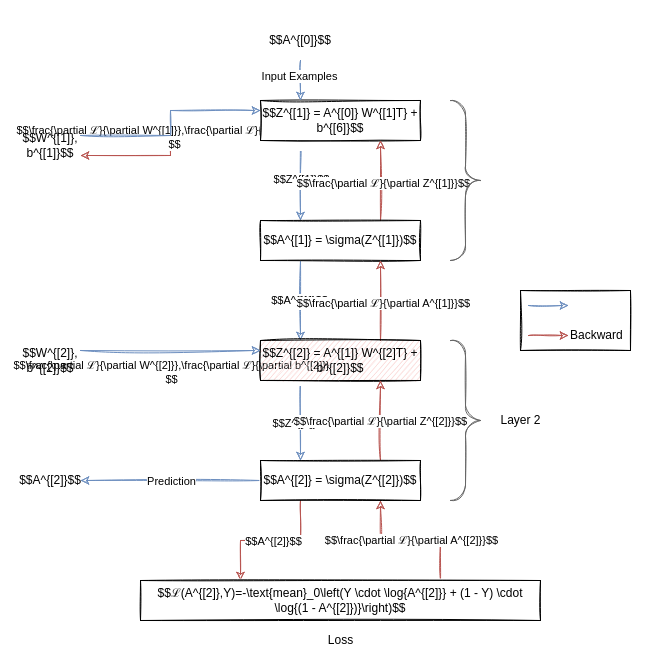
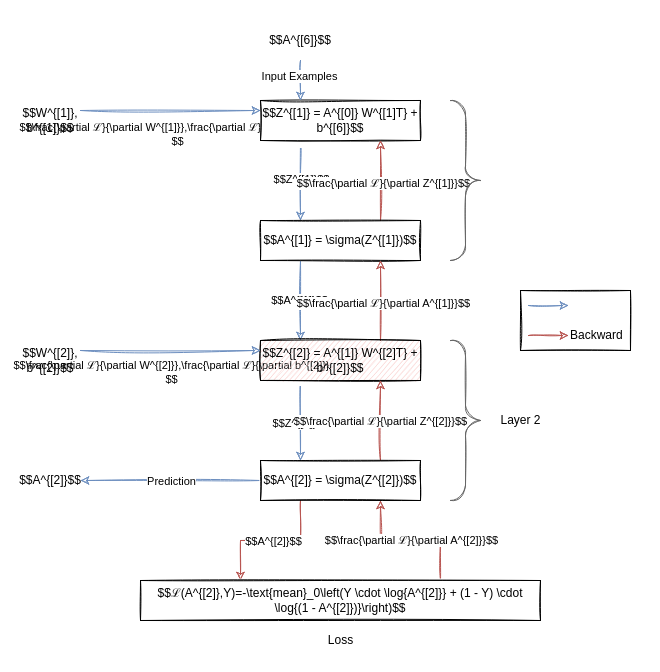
  <mxCell id="0" />
  <mxCell id="1" parent="0" />
  <mxCell id="2" style="edgeStyle=orthogonalEdgeStyle;rounded=0;orthogonalLoop=1;jettySize=auto;html=1;exitX=0.25;exitY=1;exitDx=0;exitDy=0;entryX=0.25;entryY=0;entryDx=0;entryDy=0;sketch=1;fillColor=#dae8fc;strokeColor=#6c8ebf;" parent="1" source="6" target="11" edge="1"><mxGeometry relative="1" as="geometry" /></mxCell>
  <mxCell id="3" value="$$Z^{[1]}$$" style="edgeLabel;html=1;align=center;verticalAlign=middle;resizable=0;points=[];" parent="2" vertex="1" connectable="0"><mxGeometry x="-0.05" relative="1" as="geometry"><mxPoint as="offset" /></mxGeometry></mxCell>
  <mxCell id="4" style="edgeStyle=orthogonalEdgeStyle;rounded=0;sketch=1;orthogonalLoop=1;jettySize=auto;html=1;exitX=0;exitY=0.75;exitDx=0;exitDy=0;entryX=1;entryY=0.75;entryDx=0;entryDy=0;fillColor=#f8cecc;strokeColor=#b85450;" parent="1" source="6" target="30" edge="1"><mxGeometry relative="1" as="geometry" /></mxCell>
  <mxCell id="5" value="$$\frac{\partial ℒ}{\partial W^{[1]}},\frac{\partial ℒ}{\partial b^{[1]}}&lt;br&gt;$$" style="edgeLabel;html=1;align=center;verticalAlign=middle;resizable=0;points=[];" parent="4" vertex="1" connectable="0"><mxGeometry x="-0.067" y="3" relative="1" as="geometry"><mxPoint as="offset" /></mxGeometry></mxCell>
  <mxCell id="6" value="$$Z^{[1]} = A^{[0]} W^{[1]T} + b^{[6]}$$" style="rounded=0;whiteSpace=wrap;html=1;sketch=1;" parent="1" vertex="1"><mxGeometry x="260" y="100" width="160" height="40" as="geometry" /></mxCell>
  <mxCell id="7" style="edgeStyle=orthogonalEdgeStyle;rounded=0;orthogonalLoop=1;jettySize=auto;html=1;exitX=0.25;exitY=1;exitDx=0;exitDy=0;entryX=0.25;entryY=0;entryDx=0;entryDy=0;sketch=1;fillColor=#dae8fc;strokeColor=#6c8ebf;" parent="1" source="11" target="18" edge="1"><mxGeometry relative="1" as="geometry" /></mxCell>
  <mxCell id="8" value="$$A^{[1]}$$" style="edgeLabel;html=1;align=center;verticalAlign=middle;resizable=0;points=[];" parent="7" vertex="1" connectable="0"><mxGeometry x="-0.025" y="-2" relative="1" as="geometry"><mxPoint as="offset" /></mxGeometry></mxCell>
  <mxCell id="9" style="edgeStyle=orthogonalEdgeStyle;rounded=0;sketch=1;orthogonalLoop=1;jettySize=auto;html=1;exitX=0.75;exitY=0;exitDx=0;exitDy=0;entryX=0.75;entryY=1;entryDx=0;entryDy=0;fillColor=#f8cecc;strokeColor=#b85450;" parent="1" source="11" target="6" edge="1"><mxGeometry relative="1" as="geometry" /></mxCell>
  <mxCell id="10" value="$$\frac{\partial ℒ}{\partial Z^{[1]}}$$" style="edgeLabel;html=1;align=center;verticalAlign=middle;resizable=0;points=[];" parent="9" vertex="1" connectable="0"><mxGeometry x="-0.05" y="-2" relative="1" as="geometry"><mxPoint as="offset" /></mxGeometry></mxCell>
  <mxCell id="11" value="$$A^{[1]} = \sigma(Z^{[1]})$$" style="rounded=0;whiteSpace=wrap;html=1;sketch=1;" parent="1" vertex="1"><mxGeometry x="260" y="220" width="160" height="40" as="geometry" /></mxCell>
  <mxCell id="12" style="edgeStyle=orthogonalEdgeStyle;rounded=0;orthogonalLoop=1;jettySize=auto;html=1;exitX=0.25;exitY=1;exitDx=0;exitDy=0;entryX=0.25;entryY=0;entryDx=0;entryDy=0;sketch=1;fillColor=#dae8fc;strokeColor=#6c8ebf;" parent="1" source="18" target="25" edge="1"><mxGeometry relative="1" as="geometry" /></mxCell>
  <mxCell id="13" value="$$Z^{[2]}$$" style="edgeLabel;html=1;align=center;verticalAlign=middle;resizable=0;points=[];" parent="12" vertex="1" connectable="0"><mxGeometry x="0.05" y="-1" relative="1" as="geometry"><mxPoint as="offset" /></mxGeometry></mxCell>
  <mxCell id="14" style="edgeStyle=orthogonalEdgeStyle;rounded=0;sketch=1;orthogonalLoop=1;jettySize=auto;html=1;exitX=0.75;exitY=0;exitDx=0;exitDy=0;entryX=0.75;entryY=1;entryDx=0;entryDy=0;fillColor=#f8cecc;strokeColor=#b85450;" parent="1" source="18" target="11" edge="1"><mxGeometry relative="1" as="geometry" /></mxCell>
  <mxCell id="15" value="$$\frac{\partial ℒ}{\partial A^{[1]}}$$" style="edgeLabel;html=1;align=center;verticalAlign=middle;resizable=0;points=[];" parent="14" vertex="1" connectable="0"><mxGeometry x="-0.05" y="-2" relative="1" as="geometry"><mxPoint as="offset" /></mxGeometry></mxCell>
  <mxCell id="16" style="edgeStyle=orthogonalEdgeStyle;rounded=0;sketch=1;orthogonalLoop=1;jettySize=auto;html=1;exitX=0;exitY=0.75;exitDx=0;exitDy=0;entryX=1;entryY=0.75;entryDx=0;entryDy=0;fillColor=#f8cecc;strokeColor=#b85450;" parent="1" source="18" target="32" edge="1"><mxGeometry relative="1" as="geometry" /></mxCell>
  <mxCell id="17" value="$$\frac{\partial ℒ}{\partial W^{[2]}},\frac{\partial ℒ}{\partial b^{[2]}}&lt;br&gt;$$" style="edgeLabel;html=1;align=center;verticalAlign=middle;resizable=0;points=[];" parent="16" vertex="1" connectable="0"><mxGeometry x="0.067" y="1" relative="1" as="geometry"><mxPoint x="6" as="offset" /></mxGeometry></mxCell>
  <mxCell id="18" value="$$Z^{[2]} = A^{[1]} W^{[2]T} + b^{[2]}$$" style="rounded=0;whiteSpace=wrap;html=1;sketch=1;fillColor=#f8cecc;" parent="1" vertex="1"><mxGeometry x="260" y="340" width="160" height="40" as="geometry" /></mxCell>
  <mxCell id="19" style="edgeStyle=orthogonalEdgeStyle;rounded=0;orthogonalLoop=1;jettySize=auto;html=1;exitX=0.25;exitY=1;exitDx=0;exitDy=0;sketch=1;fillColor=#f8cecc;strokeColor=#b85450;entryX=0.25;entryY=0;entryDx=0;entryDy=0;" parent="1" source="25" target="35" edge="1"><mxGeometry relative="1" as="geometry"><mxPoint x="300" y="540" as="targetPoint" /></mxGeometry></mxCell>
  <mxCell id="20" value="$$A^{[2]}$$" style="edgeLabel;html=1;align=center;verticalAlign=middle;resizable=0;points=[];" parent="19" vertex="1" connectable="0"><mxGeometry x="-0.025" relative="1" as="geometry"><mxPoint as="offset" /></mxGeometry></mxCell>
  <mxCell id="21" style="edgeStyle=orthogonalEdgeStyle;rounded=0;sketch=1;orthogonalLoop=1;jettySize=auto;html=1;exitX=0;exitY=0.5;exitDx=0;exitDy=0;entryX=1;entryY=0.5;entryDx=0;entryDy=0;fillColor=#dae8fc;strokeColor=#6c8ebf;" parent="1" source="25" target="36" edge="1"><mxGeometry relative="1" as="geometry" /></mxCell>
  <mxCell id="22" value="Prediction" style="edgeLabel;html=1;align=center;verticalAlign=middle;resizable=0;points=[];" parent="21" vertex="1" connectable="0"><mxGeometry x="0.1" relative="1" as="geometry"><mxPoint x="9" as="offset" /></mxGeometry></mxCell>
  <mxCell id="23" style="edgeStyle=orthogonalEdgeStyle;rounded=0;sketch=1;orthogonalLoop=1;jettySize=auto;html=1;exitX=0.75;exitY=0;exitDx=0;exitDy=0;entryX=0.75;entryY=1;entryDx=0;entryDy=0;fillColor=#f8cecc;strokeColor=#b85450;" parent="1" source="25" target="18" edge="1"><mxGeometry relative="1" as="geometry" /></mxCell>
  <mxCell id="24" value="$$\frac{\partial ℒ}{\partial Z^{[2]}}$$" style="edgeLabel;html=1;align=center;verticalAlign=middle;resizable=0;points=[];" parent="23" vertex="1" connectable="0"><mxGeometry x="-0.2" y="1" relative="1" as="geometry"><mxPoint y="-8" as="offset" /></mxGeometry></mxCell>
  <mxCell id="25" value="$$A^{[2]} = \sigma(Z^{[2]})$$" style="rounded=0;whiteSpace=wrap;html=1;sketch=1;" parent="1" vertex="1"><mxGeometry x="260" y="460" width="160" height="40" as="geometry" /></mxCell>
  <mxCell id="26" style="edgeStyle=orthogonalEdgeStyle;rounded=0;orthogonalLoop=1;jettySize=auto;html=1;exitX=0.5;exitY=1;exitDx=0;exitDy=0;entryX=0.25;entryY=0;entryDx=0;entryDy=0;sketch=1;fillColor=#dae8fc;strokeColor=#6c8ebf;" parent="1" source="28" target="6" edge="1"><mxGeometry relative="1" as="geometry" /></mxCell>
  <mxCell id="27" value="Input Examples" style="edgeLabel;html=1;align=center;verticalAlign=middle;resizable=0;points=[];" parent="26" vertex="1" connectable="0"><mxGeometry x="-0.25" y="-2" relative="1" as="geometry"><mxPoint as="offset" /></mxGeometry></mxCell>
- <mxCell id="28" value="$$A^{[0]}$$" style="text;html=1;strokeColor=none;fillColor=none;align=center;verticalAlign=middle;whiteSpace=wrap;rounded=0;sketch=1;" parent="1" vertex="1"><mxGeometry x="260" y="20" width="80" height="40" as="geometry" /></mxCell>
+ <mxCell id="28" value="$$A^{[6]}$$" style="text;html=1;strokeColor=none;fillColor=none;align=center;verticalAlign=middle;whiteSpace=wrap;rounded=0;sketch=1;" parent="1" vertex="1"><mxGeometry x="260" y="20" width="80" height="40" as="geometry" /></mxCell>
  <mxCell id="29" style="edgeStyle=orthogonalEdgeStyle;rounded=0;orthogonalLoop=1;jettySize=auto;html=1;exitX=1;exitY=0.25;exitDx=0;exitDy=0;entryX=0;entryY=0.25;entryDx=0;entryDy=0;sketch=1;fillColor=#dae8fc;strokeColor=#6c8ebf;" parent="1" source="30" target="6" edge="1"><mxGeometry relative="1" as="geometry" /></mxCell>
- <mxCell id="30" value="$$W^{[1]}, b^{[1]}$$" style="text;html=1;strokeColor=none;fillColor=none;align=center;verticalAlign=middle;whiteSpace=wrap;rounded=0;sketch=1;" parent="1" vertex="1"><mxGeometry x="20" y="125" width="60" height="40" as="geometry" /></mxCell>
+ <mxCell id="30" value="$$W^{[1]}, b^{[1]}$$" style="text;html=1;strokeColor=none;fillColor=none;align=center;verticalAlign=middle;whiteSpace=wrap;rounded=0;sketch=1;" parent="1" vertex="1"><mxGeometry x="20" y="100" width="60" height="40" as="geometry" /></mxCell>
  <mxCell id="31" style="edgeStyle=orthogonalEdgeStyle;rounded=0;orthogonalLoop=1;jettySize=auto;html=1;exitX=1;exitY=0.25;exitDx=0;exitDy=0;entryX=0;entryY=0.25;entryDx=0;entryDy=0;sketch=1;fillColor=#dae8fc;strokeColor=#6c8ebf;" parent="1" source="32" target="18" edge="1"><mxGeometry relative="1" as="geometry" /></mxCell>
  <mxCell id="32" value="$$W^{[2]}, b^{[2]}$$" style="text;html=1;strokeColor=none;fillColor=none;align=center;verticalAlign=middle;whiteSpace=wrap;rounded=0;sketch=1;" parent="1" vertex="1"><mxGeometry x="20" y="340" width="60" height="40" as="geometry" /></mxCell>
  <mxCell id="33" style="edgeStyle=orthogonalEdgeStyle;rounded=0;sketch=1;orthogonalLoop=1;jettySize=auto;html=1;exitX=0.75;exitY=0;exitDx=0;exitDy=0;entryX=0.75;entryY=1;entryDx=0;entryDy=0;fillColor=#f8cecc;strokeColor=#b85450;" parent="1" source="35" target="25" edge="1"><mxGeometry relative="1" as="geometry" /></mxCell>
  <mxCell id="34" value="$$\frac{\partial ℒ}{\partial A^{[2]}}$$" style="edgeLabel;html=1;align=center;verticalAlign=middle;resizable=0;points=[];" parent="33" vertex="1" connectable="0"><mxGeometry y="-1" relative="1" as="geometry"><mxPoint as="offset" /></mxGeometry></mxCell>
  <mxCell id="35" value="$$ℒ(A^{[2]},Y)=-\text{mean}_0\left(Y \cdot \log{A^{[2]}} + (1 - Y) \cdot \log{(1 - A^{[2]})}\right)$$" style="rounded=0;whiteSpace=wrap;html=1;sketch=1;" parent="1" vertex="1"><mxGeometry x="140" y="580" width="400" height="40" as="geometry" /></mxCell>
  <mxCell id="36" value="$$A^{[2]}$$" style="text;html=1;strokeColor=none;fillColor=none;align=center;verticalAlign=middle;whiteSpace=wrap;rounded=0;sketch=1;" parent="1" vertex="1"><mxGeometry x="20" y="460" width="60" height="40" as="geometry" /></mxCell>
  <mxCell id="37" value="" style="labelPosition=right;align=left;strokeWidth=1;shape=mxgraph.mockup.markup.curlyBrace;html=1;shadow=0;dashed=0;strokeColor=#666666;direction=north;rotation=-180;sketch=1;fillColor=#f5f5f5;fontColor=#333333;" parent="1" vertex="1"><mxGeometry x="450" y="100" width="30" height="160" as="geometry" /></mxCell>
  <mxCell id="38" value="" style="labelPosition=right;align=left;strokeWidth=1;shape=mxgraph.mockup.markup.curlyBrace;html=1;shadow=0;dashed=0;strokeColor=#666666;direction=north;rotation=-180;sketch=1;fillColor=#f5f5f5;fontColor=#333333;" parent="1" vertex="1"><mxGeometry x="450" y="340" width="30" height="160" as="geometry" /></mxCell>
  <mxCell id="39" value="Layer 2" style="text;html=1;align=center;verticalAlign=middle;resizable=0;points=[];autosize=1;strokeColor=none;fillColor=none;" parent="1" vertex="1"><mxGeometry x="490" y="410" width="60" height="20" as="geometry" /></mxCell>
  <mxCell id="40" value="Loss" style="text;html=1;align=center;verticalAlign=middle;resizable=0;points=[];autosize=1;strokeColor=none;fillColor=none;" parent="1" vertex="1"><mxGeometry x="320" y="630" width="40" height="20" as="geometry" /></mxCell>
  <mxCell id="41" value="" style="group" parent="1" vertex="1" connectable="0"><mxGeometry x="520" y="290" width="118" height="60" as="geometry" /></mxCell>
  <mxCell id="42" value="" style="rounded=0;whiteSpace=wrap;html=1;sketch=1;align=left;" parent="41" vertex="1"><mxGeometry width="110" height="60" as="geometry" /></mxCell>
  <mxCell id="43" value="" style="group" parent="41" vertex="1" connectable="0"><mxGeometry x="8" y="5" width="110" height="50" as="geometry" /></mxCell>
  <mxCell id="44" value="" style="endArrow=classic;html=1;rounded=0;sketch=1;edgeStyle=orthogonalEdgeStyle;fillColor=#f8cecc;strokeColor=#b85450;" parent="43" edge="1"><mxGeometry y="-10" width="50" height="50" as="geometry"><mxPoint y="40" as="sourcePoint" /><mxPoint x="40" y="40" as="targetPoint" /></mxGeometry></mxCell>
  <mxCell id="45" value="" style="endArrow=classic;html=1;rounded=0;sketch=1;edgeStyle=orthogonalEdgeStyle;fillColor=#dae8fc;strokeColor=#6c8ebf;" parent="43" edge="1"><mxGeometry width="50" height="50" as="geometry"><mxPoint y="10" as="sourcePoint" /><mxPoint x="40" y="10" as="targetPoint" /></mxGeometry></mxCell>
  <mxCell id="46" value="Backward" style="text;html=1;align=left;verticalAlign=middle;resizable=0;points=[];autosize=1;strokeColor=none;fillColor=none;" parent="43" vertex="1"><mxGeometry x="40" y="30" width="70" height="20" as="geometry" /></mxCell>
